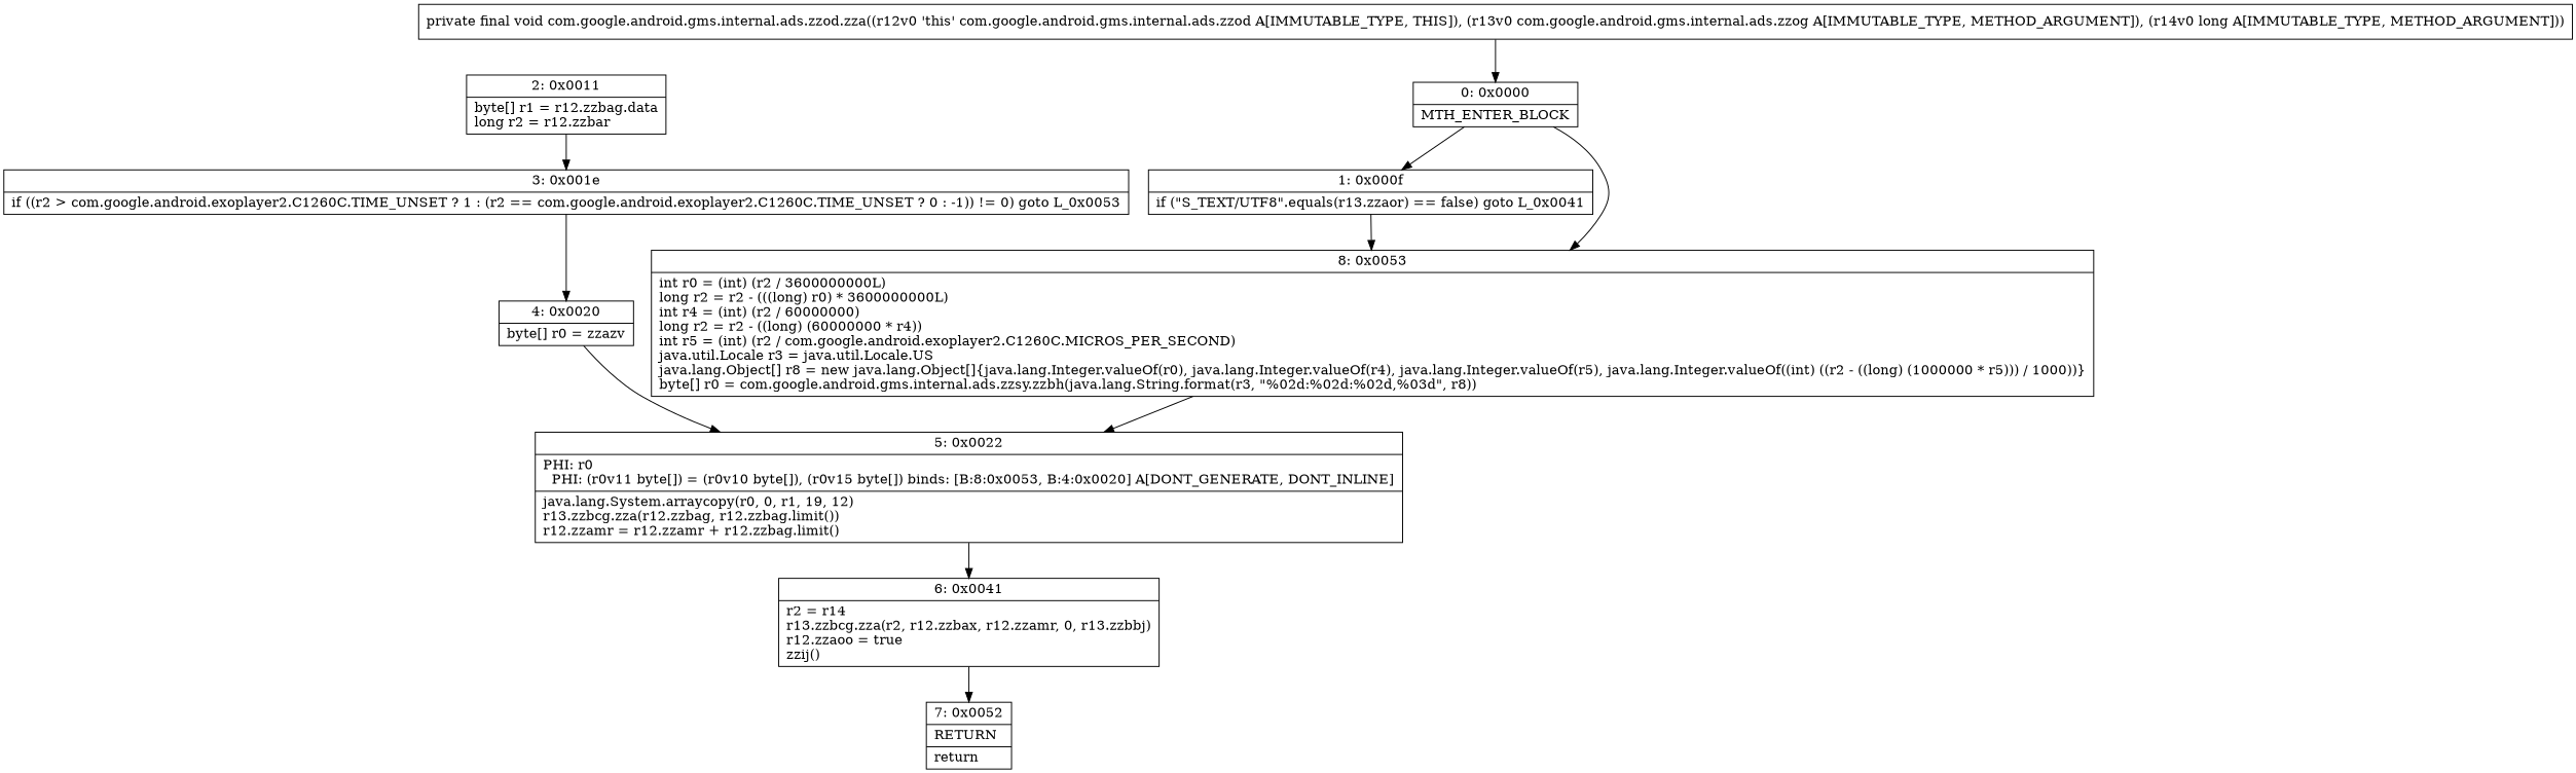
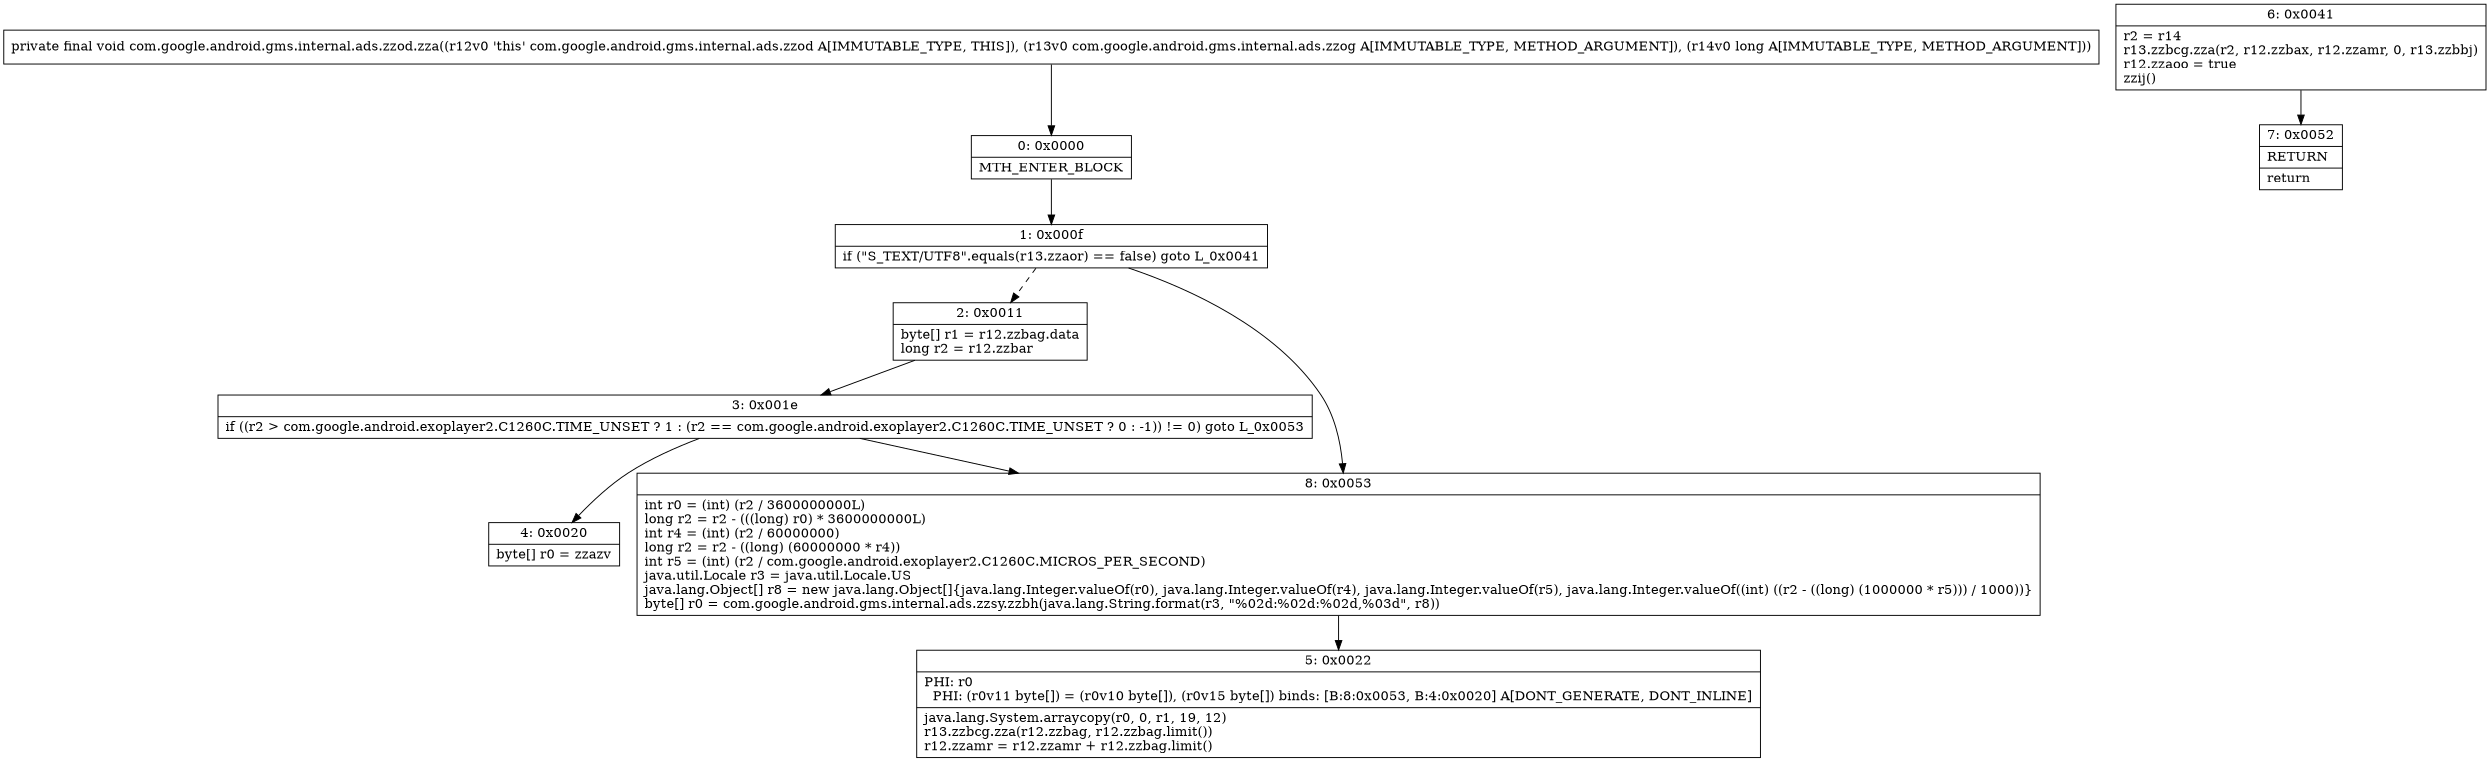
  digraph {
    node [shape=record]
    n1 [label="{0\:\ 0x0000|MTH_ENTER_BLOCK\l}"]
    n2 [label="{1\:\ 0x000f|if (\"S_TEXT\/UTF8\".equals(r13.zzaor) == false) goto L_0x0041\l}"]
    n3 [label="{2\:\ 0x0011|byte[] r1 = r12.zzbag.data\llong r2 = r12.zzbar\l}"]
    n4 [label="{8\:\ 0x0053|int r0 = (int) (r2 \/ 3600000000L)\llong r2 = r2 \- (((long) r0) * 3600000000L)\lint r4 = (int) (r2 \/ 60000000)\llong r2 = r2 \- ((long) (60000000 * r4))\lint r5 = (int) (r2 \/ com.google.android.exoplayer2.C1260C.MICROS_PER_SECOND)\ljava.util.Locale r3 = java.util.Locale.US\ljava.lang.Object[] r8 = new java.lang.Object[]\{java.lang.Integer.valueOf(r0), java.lang.Integer.valueOf(r4), java.lang.Integer.valueOf(r5), java.lang.Integer.valueOf((int) ((r2 \- ((long) (1000000 * r5))) \/ 1000))\}\lbyte[] r0 = com.google.android.gms.internal.ads.zzsy.zzbh(java.lang.String.format(r3, \"%02d:%02d:%02d,%03d\", r8))\l}"]
    n5 [label="{3\:\ 0x001e|if ((r2 \> com.google.android.exoplayer2.C1260C.TIME_UNSET ? 1 : (r2 == com.google.android.exoplayer2.C1260C.TIME_UNSET ? 0 : \-1)) != 0) goto L_0x0053\l}"]
    n6 [label="{6\:\ 0x0041|r2 = r14\lr13.zzbcg.zza(r2, r12.zzbax, r12.zzamr, 0, r13.zzbbj)\lr12.zzaoo = true\lzzij()\l}"]
    n7 [label="{7\:\ 0x0052|RETURN\l|return\l}"]
    n8 [label="{4\:\ 0x0020|byte[] r0 = zzazv\l}"]
    n9 [label="{5\:\ 0x0022|PHI: r0 \l  PHI: (r0v11 byte[]) = (r0v10 byte[]), (r0v15 byte[]) binds: [B:8:0x0053, B:4:0x0020] A[DONT_GENERATE, DONT_INLINE]\l|java.lang.System.arraycopy(r0, 0, r1, 19, 12)\lr13.zzbcg.zza(r12.zzbag, r12.zzbag.limit())\lr12.zzamr = r12.zzamr + r12.zzbag.limit()\l}"]
    n10 [label="{private final void com.google.android.gms.internal.ads.zzod.zza((r12v0 'this' com.google.android.gms.internal.ads.zzod A[IMMUTABLE_TYPE, THIS]), (r13v0 com.google.android.gms.internal.ads.zzog A[IMMUTABLE_TYPE, METHOD_ARGUMENT]), (r14v0 long A[IMMUTABLE_TYPE, METHOD_ARGUMENT])) }"]
    n1 -> n2
+   n2 -> n3 [style=dashed]
    n2 -> n4
    n3 -> n5
    n4 -> n9
-   n1 -> n4
+   n5 -> n4
    n5 -> n8 [style=solid]
    n6 -> n7
-   n8 -> n9
-   n9 -> n6
    n10 -> n1
  }
